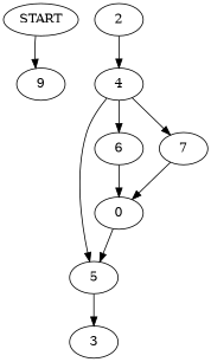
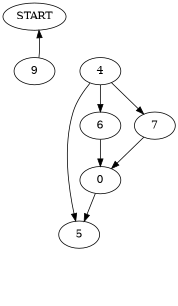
  digraph {
    n1 [label=START]
    9
-   2
    4
    5
    6
    7
-   3
    n9 [label=0]
-   n1 -> 9
-   2 -> 4
+   9 -> n1
    4 -> 5
    4 -> 6
    4 -> 7
-   5 -> 3
    6 -> n9
    7 -> n9
    n9 -> 5
  }
